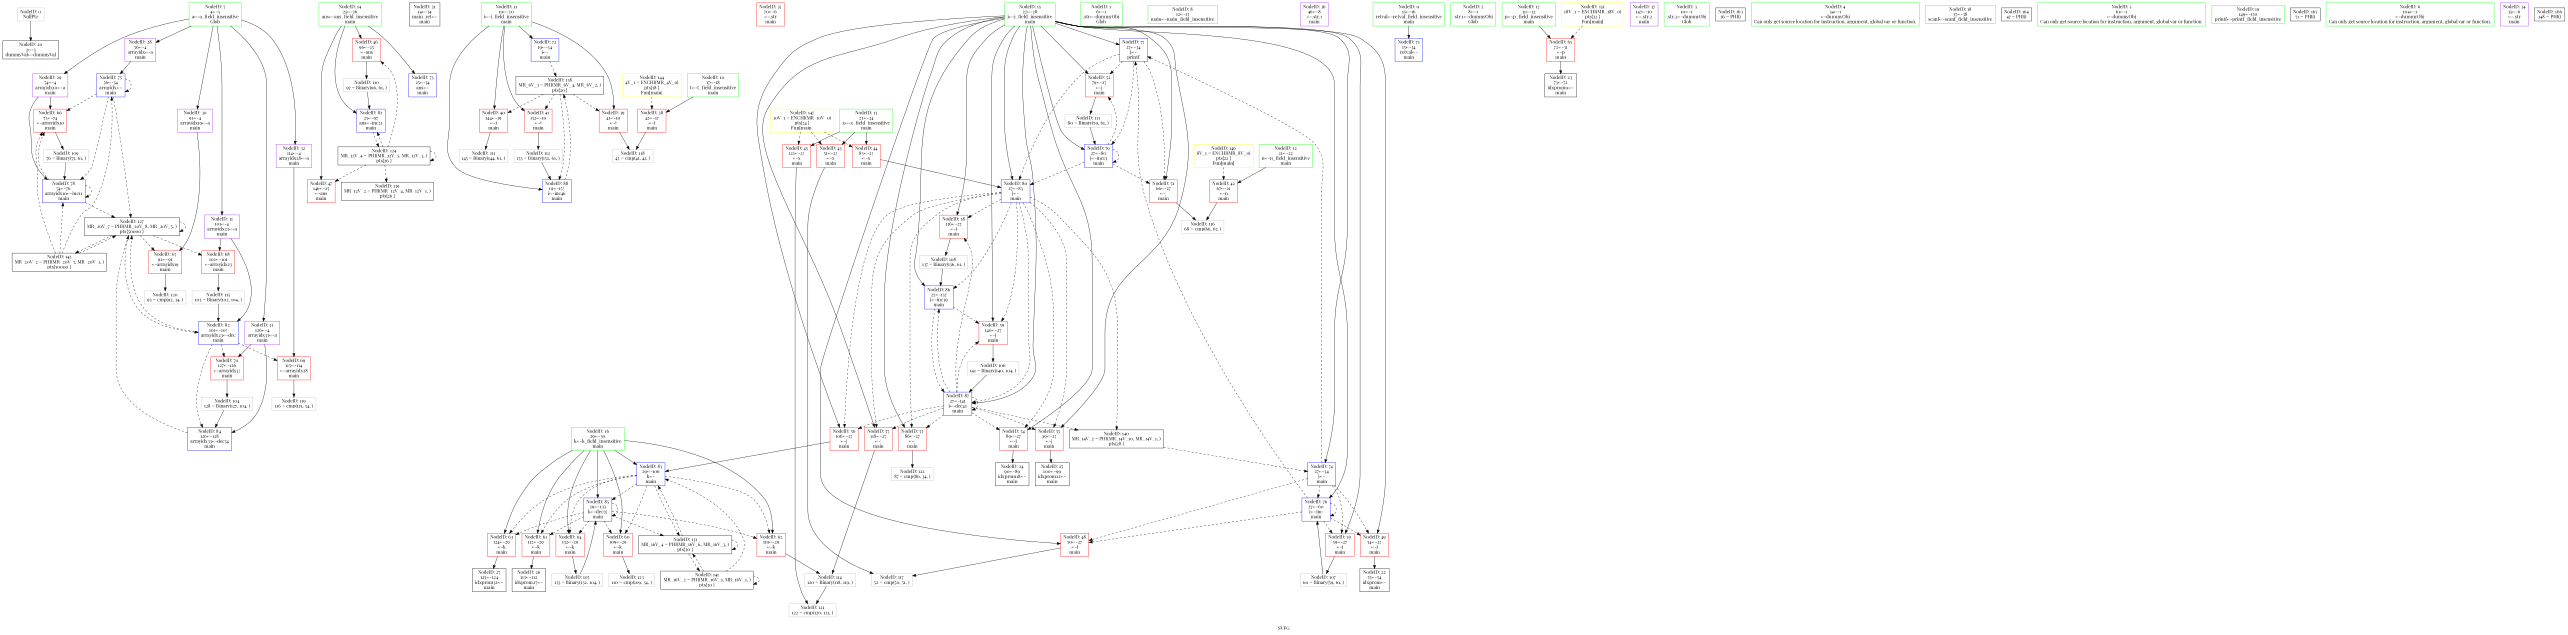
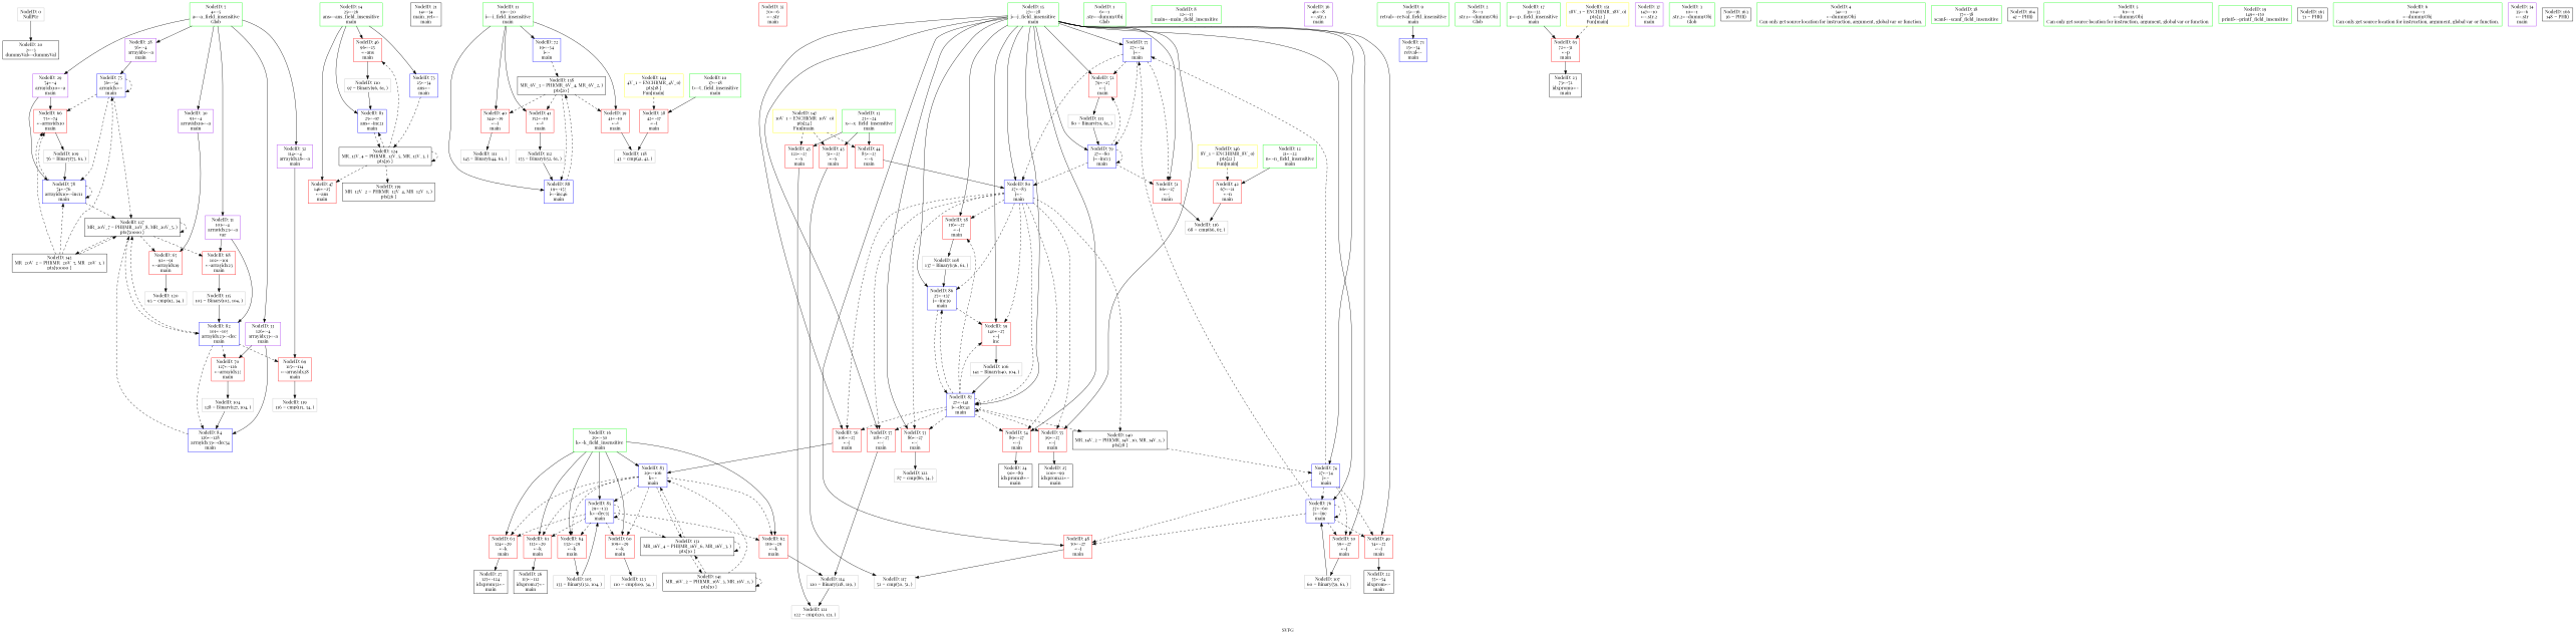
  digraph {
    fontname="Playfair Display"
    label=SVFG
    node [color=red fontname="Playfair Display" shape=record]
    edge [fontname="Playfair Display" style=solid]
    n1 [color=grey label="{NodeID: 0\nNullPtr}"]
    n2 [color=black label="{NodeID: 20\n2\<--3\ndummyVal\<--dummyVal\n}"]
    n3 [color=green label="{NodeID: 7\n4\<--5\na\<--a_field_insensitive\nGlob }"]
    n4 [color=purple label="{NodeID: 28\n56\<--4\narrayidx\<--a\nmain\n}"]
    n5 [color=purple label="{NodeID: 29\n74\<--4\narrayidx10\<--a\nmain\n}"]
    n6 [color=purple label="{NodeID: 30\n91\<--4\narrayidx19\<--a\nmain\n}"]
-   n7 [color=purple label="{NodeID: 31\n101\<--4\narrayidx23\<--a\nmain\n}"]
+   n7 [color=purple label="{NodeID: 31\n101\<--4\narrayidx23\<--a\nvar\n}"]
    n8 [color=purple label="{NodeID: 32\n114\<--4\narrayidx28\<--a\nmain\n}"]
    n9 [color=purple label="{NodeID: 33\n126\<--4\narrayidx33\<--a\nmain\n}"]
    n10 [color=blue label="{NodeID: 75\n56\<--34\narrayidx\<--\nmain\n}"]
    n11 [label="{NodeID: 66\n75\<--74\n\<--arrayidx10\nmain\n}"]
    n12 [color=blue label="{NodeID: 78\n74\<--76\narrayidx10\<--inc11\nmain\n}"]
    n13 [label="{NodeID: 67\n92\<--91\n\<--arrayidx19\nmain\n}"]
    n14 [label="{NodeID: 68\n102\<--101\n\<--arrayidx23\nmain\n}"]
    n15 [color=blue label="{NodeID: 82\n101\<--103\narrayidx23\<--dec\nmain\n}"]
    n16 [label="{NodeID: 69\n115\<--114\n\<--arrayidx28\nmain\n}"]
    n17 [color=blue label="{NodeID: 84\n126\<--128\narrayidx33\<--dec34\nmain\n}"]
    n18 [label="{NodeID: 70\n127\<--126\n\<--arrayidx33\nmain\n}"]
    n19 [color=black label="{NodeID: 127\nMR_20V_7 = PHI(MR_20V_8, MR_20V_5, )\npts\{50000 \}\n}"]
    n20 [color=grey label="{NodeID: 109\n76 = Binary(75, 61, )\n}"]
    n21 [color=grey label="{NodeID: 120\n93 = cmp(92, 34, )\n}"]
    n22 [color=grey label="{NodeID: 115\n103 = Binary(102, 104, )\n}"]
    n23 [color=grey label="{NodeID: 119\n116 = cmp(115, 34, )\n}"]
    n24 [color=grey label="{NodeID: 104\n128 = Binary(127, 104, )\n}"]
    n25 [color=green label="{NodeID: 14\n25\<--26\nans\<--ans_field_insensitive\nmain\n}"]
    n26 [label="{NodeID: 46\n96\<--25\n\<--ans\nmain\n}"]
    n27 [label="{NodeID: 47\n146\<--25\n\<--ans\nmain\n}"]
    n28 [color=blue label="{NodeID: 73\n25\<--34\nans\<--\nmain\n}"]
    n29 [color=blue label="{NodeID: 81\n25\<--97\nans\<--inc21\nmain\n}"]
    n30 [color=grey label="{NodeID: 110\n97 = Binary(96, 61, )\n}"]
    n31 [color=black label="{NodeID: 124\nMR_12V_4 = PHI(MR_12V_5, MR_12V_3, )\npts\{26 \}\n}"]
    n32 [color=black label="{NodeID: 139\nMR_12V_2 = PHI(MR_12V_4, MR_12V_1, )\npts\{26 \}\n}"]
    n33 [color=black label="{NodeID: 142\nMR_20V_2 = PHI(MR_20V_7, MR_20V_1, )\npts\{50000 \}\n}"]
    n34 [color=black label="{NodeID: 21\n14\<--34\nmain_ret\<--\nmain\n}"]
    n35 [color=grey label="{NodeID: 111\n145 = Binary(144, 61, )\n}"]
    n36 [color=grey label="{NodeID: 118\n43 = cmp(41, 42, )\n}"]
    n37 [label="{NodeID: 35\n70\<--6\n\<--.str\nmain\n}"]
    n38 [label="{NodeID: 42\n67\<--21\n\<--n\nmain\n}"]
    n39 [color=grey label="{NodeID: 116\n68 = cmp(66, 67, )\n}"]
    n40 [label="{NodeID: 49\n54\<--27\n\<--j\nmain\n}"]
    n41 [color=black label="{NodeID: 22\n55\<--54\nidxprom\<--\nmain\n}"]
    n42 [label="{NodeID: 56\n106\<--27\n\<--j\nmain\n}"]
    n43 [color=blue label="{NodeID: 83\n29\<--106\nk\<--\nmain\n}"]
    n44 [label="{NodeID: 63\n124\<--29\n\<--k\nmain\n}"]
    n45 [color=blue label="{NodeID: 85\n29\<--133\nk\<--dec37\nmain\n}"]
    n46 [label="{NodeID: 64\n132\<--29\n\<--k\nmain\n}"]
    n47 [label="{NodeID: 60\n109\<--29\n\<--k\nmain\n}"]
    n48 [label="{NodeID: 61\n112\<--29\n\<--k\nmain\n}"]
    n49 [label="{NodeID: 62\n119\<--29\n\<--k\nmain\n}"]
    n50 [color=black label="{NodeID: 131\nMR_16V_4 = PHI(MR_16V_6, MR_16V_3, )\npts\{30 \}\n}"]
    n51 [color=black label="{NodeID: 27\n125\<--124\nidxprom32\<--\nmain\n}"]
    n52 [color=grey label="{NodeID: 105\n133 = Binary(132, 104, )\n}"]
    n53 [color=grey label="{NodeID: 123\n110 = cmp(109, 34, )\n}"]
    n54 [color=black label="{NodeID: 26\n113\<--112\nidxprom27\<--\nmain\n}"]
    n55 [color=grey label="{NodeID: 114\n120 = Binary(118, 119, )\n}"]
    n56 [color=black label="{NodeID: 141\nMR_16V_2 = PHI(MR_16V_3, MR_16V_1, )\npts\{30 \}\n}"]
    n57 [color=yellow label="{NodeID: 146\n8V_1 = ENCHI(MR_8V_0)\npts\{22 \}\nFun[main]}" style=double]
-   n58 [color=blue label="{NodeID: 77\n27\<--34\nj\<--\nprintf\n}"]
+   n58 [color=blue label="{NodeID: 77\n27\<--34\nj\<--\nmain\n}"]
    n59 [label="{NodeID: 51\n66\<--27\n\<--j\nmain\n}"]
    n60 [label="{NodeID: 52\n79\<--27\n\<--j\nmain\n}"]
    n61 [color=blue label="{NodeID: 79\n27\<--80\nj\<--inc13\nmain\n}"]
    n62 [color=blue label="{NodeID: 80\n27\<--83\nj\<--\nmain\n}"]
    n63 [color=grey label="{NodeID: 113\n80 = Binary(79, 61, )\n}"]
    n64 [label="{NodeID: 53\n86\<--27\n\<--j\nmain\n}"]
    n65 [label="{NodeID: 54\n89\<--27\n\<--j\nmain\n}"]
    n66 [label="{NodeID: 55\n99\<--27\n\<--j\nmain\n}"]
    n67 [label="{NodeID: 57\n118\<--27\n\<--j\nmain\n}"]
    n68 [label="{NodeID: 58\n136\<--27\n\<--j\nmain\n}"]
-   n69 [label="{NodeID: 59\n140\<--27\n\<--j\nmain\n}"]
+   n69 [label="{NodeID: 59\n140\<--27\n\<--j\ninc\n}"]
    n70 [color=blue label="{NodeID: 86\n27\<--137\nj\<--inc39\nmain\n}"]
    n71 [color=blue label="{NodeID: 87\n27\<--141\nj\<--dec41\nmain\n}"]
    n72 [color=black label="{NodeID: 140\nMR_14V_2 = PHI(MR_14V_10, MR_14V_1, )\npts\{28 \}\n}"]
    n73 [color=grey label="{NodeID: 122\n87 = cmp(86, 34, )\n}"]
    n74 [color=black label="{NodeID: 24\n90\<--89\nidxprom18\<--\nmain\n}"]
    n75 [color=black label="{NodeID: 25\n100\<--99\nidxprom22\<--\nmain\n}"]
    n76 [color=grey label="{NodeID: 108\n137 = Binary(136, 61, )\n}"]
    n77 [color=grey label="{NodeID: 106\n141 = Binary(140, 104, )\n}"]
    n78 [color=blue label="{NodeID: 74\n27\<--34\nj\<--\nmain\n}"]
    n79 [color=green label="{NodeID: 1\n6\<--1\n.str\<--dummyObj\nGlob }"]
    n80 [color=green label="{NodeID: 8\n12\<--13\nmain\<--main_field_insensitive\n}"]
    n81 [color=green label="{NodeID: 15\n27\<--28\nj\<--j_field_insensitive\nmain\n}"]
    n82 [label="{NodeID: 48\n50\<--27\n\<--j\nmain\n}"]
    n83 [label="{NodeID: 50\n59\<--27\n\<--j\nmain\n}"]
    n84 [color=blue label="{NodeID: 76\n27\<--60\nj\<--inc\nmain\n}"]
    n85 [color=grey label="{NodeID: 117\n52 = cmp(50, 51, )\n}"]
    n86 [color=grey label="{NodeID: 107\n60 = Binary(59, 61, )\n}"]
    n87 [color=grey label="{NodeID: 121\n122 = cmp(120, 121, )\n}"]
    n88 [color=grey label="{NodeID: 112\n153 = Binary(152, 61, )\n}"]
    n89 [color=blue label="{NodeID: 88\n19\<--153\ni\<--inc46\nmain\n}"]
    n90 [color=black label="{NodeID: 138\nMR_6V_3 = PHI(MR_6V_4, MR_6V_2, )\npts\{20 \}\n}"]
    n91 [label="{NodeID: 39\n41\<--19\n\<--i\nmain\n}"]
    n92 [label="{NodeID: 40\n144\<--19\n\<--i\nmain\n}"]
    n93 [label="{NodeID: 41\n152\<--19\n\<--i\nmain\n}"]
    n94 [color=purple label="{NodeID: 36\n46\<--8\n\<--.str.1\nmain\n}"]
    n95 [label="{NodeID: 43\n51\<--23\n\<--x\nmain\n}"]
    n96 [color=yellow label="{NodeID: 147\n10V_1 = ENCHI(MR_10V_0)\npts\{24 \}\nFun[main]}" style=double]
    n97 [label="{NodeID: 44\n83\<--23\n\<--x\nmain\n}"]
    n98 [label="{NodeID: 45\n121\<--23\n\<--x\nmain\n}"]
    n99 [color=blue label="{NodeID: 71\n15\<--34\nretval\<--\nmain\n}"]
    n100 [color=green label="{NodeID: 2\n8\<--1\n.str.1\<--dummyObj\nGlob }"]
    n101 [color=green label="{NodeID: 9\n15\<--16\nretval\<--retval_field_insensitive\nmain\n}"]
    n102 [color=green label="{NodeID: 16\n29\<--30\nk\<--k_field_insensitive\nmain\n}"]
    n103 [color=black label="{NodeID: 23\n73\<--72\nidxprom9\<--\nmain\n}"]
    n104 [color=purple label="{NodeID: 37\n147\<--10\n\<--.str.2\nmain\n}"]
    n105 [label="{NodeID: 65\n72\<--31\n\<--p\nmain\n}"]
    n106 [color=blue label="{NodeID: 72\n19\<--34\ni\<--\nmain\n}"]
    n107 [color=green label="{NodeID: 3\n10\<--1\n.str.2\<--dummyObj\nGlob }"]
    n108 [color=green label="{NodeID: 10\n17\<--18\nt\<--t_field_insensitive\nmain\n}"]
    n109 [label="{NodeID: 38\n42\<--17\n\<--t\nmain\n}"]
    n110 [color=green label="{NodeID: 17\n31\<--32\np\<--p_field_insensitive\nmain\n}"]
    n111 [color=black label="{NodeID: 163\n36 = PHI()\n}"]
    n112 [color=green label="{NodeID: 4\n34\<--1\n\<--dummyObj\nCan only get source location for instruction, argument, global var or function.}"]
    n113 [color=green label="{NodeID: 11\n19\<--20\ni\<--i_field_insensitive\nmain\n}"]
    n114 [color=green label="{NodeID: 18\n37\<--38\nscanf\<--scanf_field_insensitive\n}"]
    n115 [color=black label="{NodeID: 164\n47 = PHI()\n}"]
    n116 [color=green label="{NodeID: 5\n61\<--1\n\<--dummyObj\nCan only get source location for instruction, argument, global var or function.}"]
    n117 [color=green label="{NodeID: 12\n21\<--22\nn\<--n_field_insensitive\nmain\n}"]
    n118 [color=green label="{NodeID: 19\n149\<--150\nprintf\<--printf_field_insensitive\n}"]
    n119 [color=yellow label="{NodeID: 144\n4V_1 = ENCHI(MR_4V_0)\npts\{18 \}\nFun[main]}" style=double]
    n120 [color=yellow label="{NodeID: 151\n18V_1 = ENCHI(MR_18V_0)\npts\{32 \}\nFun[main]}" style=double]
    n121 [color=black label="{NodeID: 165\n71 = PHI()\n}"]
    n122 [color=green label="{NodeID: 6\n104\<--1\n\<--dummyObj\nCan only get source location for instruction, argument, global var or function.}"]
    n123 [color=green label="{NodeID: 13\n23\<--24\nx\<--x_field_insensitive\nmain\n}"]
    n124 [color=purple label="{NodeID: 34\n35\<--6\n\<--.str\nmain\n}"]
    n125 [color=black label="{NodeID: 166\n148 = PHI()\n}"]
    n1 -> n2
    n3 -> n4
    n3 -> n5
    n3 -> n6
    n3 -> n7
    n3 -> n8
    n3 -> n9
    n4 -> n10
    n5 -> n11
    n5 -> n12
    n6 -> n13
    n7 -> n14
    n7 -> n15
    n8 -> n16
    n9 -> n17
    n9 -> n18
    n10 -> n10 [style=dashed]
    n10 -> n11 [style=dashed]
    n10 -> n12 [style=dashed]
    n10 -> n19 [style=dashed]
    n11 -> n20
    n12 -> n11 [style=dashed]
    n12 -> n12 [style=dashed]
    n12 -> n19 [style=dashed]
    n13 -> n21
    n14 -> n22
    n15 -> n16 [style=dashed]
    n15 -> n17 [style=dashed]
    n15 -> n18 [style=dashed]
    n15 -> n19 [style=dashed]
    n16 -> n23
    n17 -> n19 [style=dashed]
    n18 -> n24
    n19 -> n13 [style=dashed]
    n19 -> n14 [style=dashed]
    n19 -> n15 [style=dashed]
    n19 -> n19 [style=dashed]
    n19 -> n33 [style=dashed]
    n20 -> n12
    n22 -> n15
    n24 -> n17
    n25 -> n26
    n25 -> n27
    n25 -> n28
    n25 -> n29
    n26 -> n30
+   n28 -> n31 [style=dashed]
    n29 -> n31 [style=dashed]
    n30 -> n29
    n31 -> n26 [style=dashed]
    n31 -> n27 [style=dashed]
    n31 -> n29 [style=dashed]
    n31 -> n31 [style=dashed]
    n31 -> n32 [style=dashed]
    n33 -> n10 [style=dashed]
    n33 -> n11 [style=dashed]
    n33 -> n12 [style=dashed]
    n33 -> n19 [style=dashed]
    n38 -> n39
    n40 -> n41
    n42 -> n43
    n43 -> n44 [style=dashed]
    n43 -> n45 [style=dashed]
    n43 -> n46 [style=dashed]
    n43 -> n47 [style=dashed]
    n43 -> n48 [style=dashed]
    n43 -> n49 [style=dashed]
    n43 -> n50 [style=dashed]
    n44 -> n51
    n45 -> n44 [style=dashed]
    n45 -> n45 [style=dashed]
    n45 -> n46 [style=dashed]
    n45 -> n47 [style=dashed]
    n45 -> n48 [style=dashed]
    n45 -> n49 [style=dashed]
    n45 -> n50 [style=dashed]
    n46 -> n52
    n47 -> n53
    n48 -> n54
    n49 -> n55
    n50 -> n43 [style=dashed]
    n50 -> n50 [style=dashed]
    n50 -> n56 [style=dashed]
    n52 -> n45
    n55 -> n87
    n56 -> n43 [style=dashed]
    n56 -> n50 [style=dashed]
    n56 -> n56 [style=dashed]
    n57 -> n38 [style=dashed]
    n58 -> n59 [style=dashed]
    n58 -> n60 [style=dashed]
    n58 -> n61 [style=dashed]
    n58 -> n62 [style=dashed]
    n59 -> n39
    n60 -> n63
    n61 -> n59 [style=dashed]
    n61 -> n60 [style=dashed]
    n61 -> n61 [style=dashed]
    n61 -> n62 [style=dashed]
    n62 -> n42 [style=dashed]
    n62 -> n64 [style=dashed]
    n62 -> n65 [style=dashed]
    n62 -> n66 [style=dashed]
    n62 -> n67 [style=dashed]
    n62 -> n68 [style=dashed]
    n62 -> n69 [style=dashed]
    n62 -> n70 [style=dashed]
    n62 -> n71 [style=dashed]
    n62 -> n72 [style=dashed]
    n63 -> n61
    n64 -> n73
    n65 -> n74
    n66 -> n75
    n67 -> n55
    n68 -> n76
    n69 -> n77
    n70 -> n69 [style=dashed]
    n70 -> n71 [style=dashed]
    n71 -> n42 [style=dashed]
    n71 -> n64 [style=dashed]
    n71 -> n65 [style=dashed]
    n71 -> n66 [style=dashed]
    n71 -> n67 [style=dashed]
    n71 -> n68 [style=dashed]
    n71 -> n69 [style=dashed]
    n71 -> n70 [style=dashed]
    n71 -> n71 [style=dashed]
    n71 -> n72 [style=dashed]
    n72 -> n78 [style=dashed]
    n76 -> n70
    n77 -> n71
    n78 -> n40 [style=dashed]
    n78 -> n58 [style=dashed]
    n78 -> n82 [style=dashed]
    n78 -> n83 [style=dashed]
    n78 -> n84 [style=dashed]
    n81 -> n40
    n81 -> n42
    n81 -> n58
    n81 -> n59
    n81 -> n60
    n81 -> n61
    n81 -> n62
    n81 -> n64
    n81 -> n65
    n81 -> n66
    n81 -> n67
    n81 -> n68
    n81 -> n69
    n81 -> n70
    n81 -> n71
    n81 -> n78
    n81 -> n82
    n81 -> n83
    n81 -> n84
    n82 -> n85
    n83 -> n86
    n84 -> n40 [style=dashed]
    n84 -> n58 [style=dashed]
    n84 -> n82 [style=dashed]
    n84 -> n83 [style=dashed]
    n84 -> n84 [style=dashed]
    n86 -> n84
    n88 -> n89
    n89 -> n90 [style=dashed]
    n90 -> n89 [style=dashed]
    n90 -> n91 [style=dashed]
    n90 -> n92 [style=dashed]
    n90 -> n93 [style=dashed]
    n91 -> n36
    n92 -> n35
    n93 -> n88
    n95 -> n85
    n96 -> n95 [style=dashed]
    n96 -> n97 [style=dashed]
    n96 -> n98 [style=dashed]
    n97 -> n62
    n98 -> n87
    n101 -> n99
    n102 -> n43
    n102 -> n44
    n102 -> n45
    n102 -> n46
    n102 -> n47
    n102 -> n48
    n102 -> n49
    n105 -> n103
    n106 -> n90 [style=dashed]
    n108 -> n109
    n109 -> n36
    n110 -> n105
    n113 -> n89
    n113 -> n91
    n113 -> n92
    n113 -> n93
    n113 -> n106
    n117 -> n38
    n119 -> n109 [style=dashed]
    n120 -> n105 [style=dashed]
    n123 -> n95
    n123 -> n97
    n123 -> n98
  }
